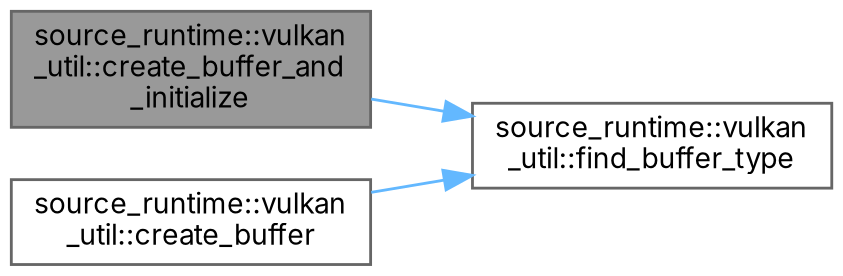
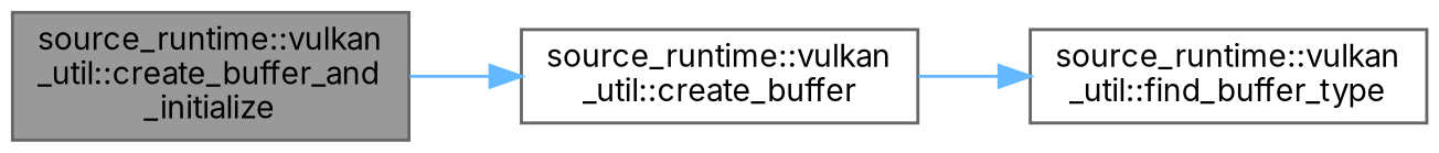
  digraph {
    fontname=Inter
    rankdir=LR
    node [color=grey40 fillcolor=white fontname=Inter fontsize=10 shape=box style=filled]
    edge [color=steelblue1 fontname=Inter fontsize=10 labelfontname=Helvetica labelfontsize=10 style=solid]
    n1 [color=gray40 fillcolor=grey60 fontcolor=black height=0.2 label="source_runtime::vulkan\l_util::create_buffer_and\l_initialize" width=0.4]
    n2 [height=0.2 label="source_runtime::vulkan\l_util::create_buffer" width=0.4]
    n3 [height=0.2 label="source_runtime::vulkan\l_util::find_buffer_type" width=0.4]
-   n1 -> n3
+   n1 -> n2
    n2 -> n3
  }
